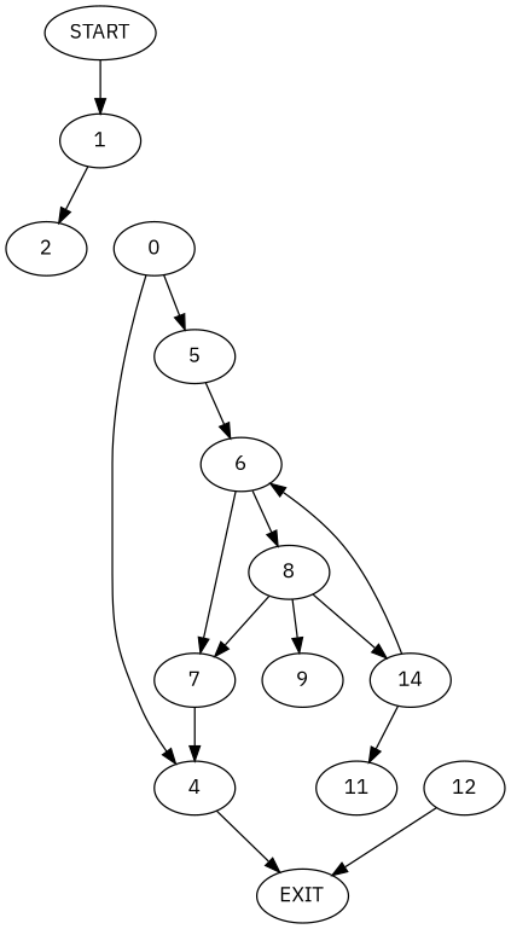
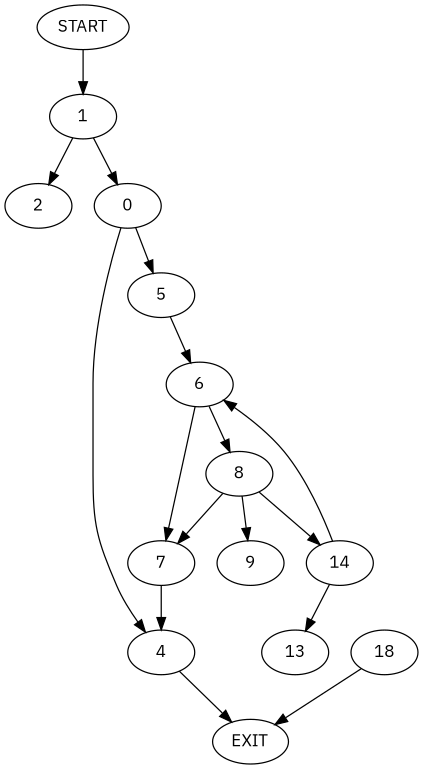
  digraph {
    fontname="IBM Plex Sans"
    node [fontname="IBM Plex Sans"]
    edge [fontname="IBM Plex Sans"]
    n1 [label=START]
    1
    2
    n4 [label=0]
    n5 [label=EXIT]
-   12
+   12 [label=18]
    4
    5
    6
    7
    8
    9
    n13 [label=14]
-   11
+   11 [label=13]
    n1 -> 1
    1 -> 2
+   1 -> n4
    n4 -> 4
    n4 -> 5
    12 -> n5
    4 -> n5
    5 -> 6
    6 -> 7
    6 -> 8
    7 -> 4
    8 -> 7
    8 -> 9
    8 -> n13
    n13 -> 6
    n13 -> 11
  }
